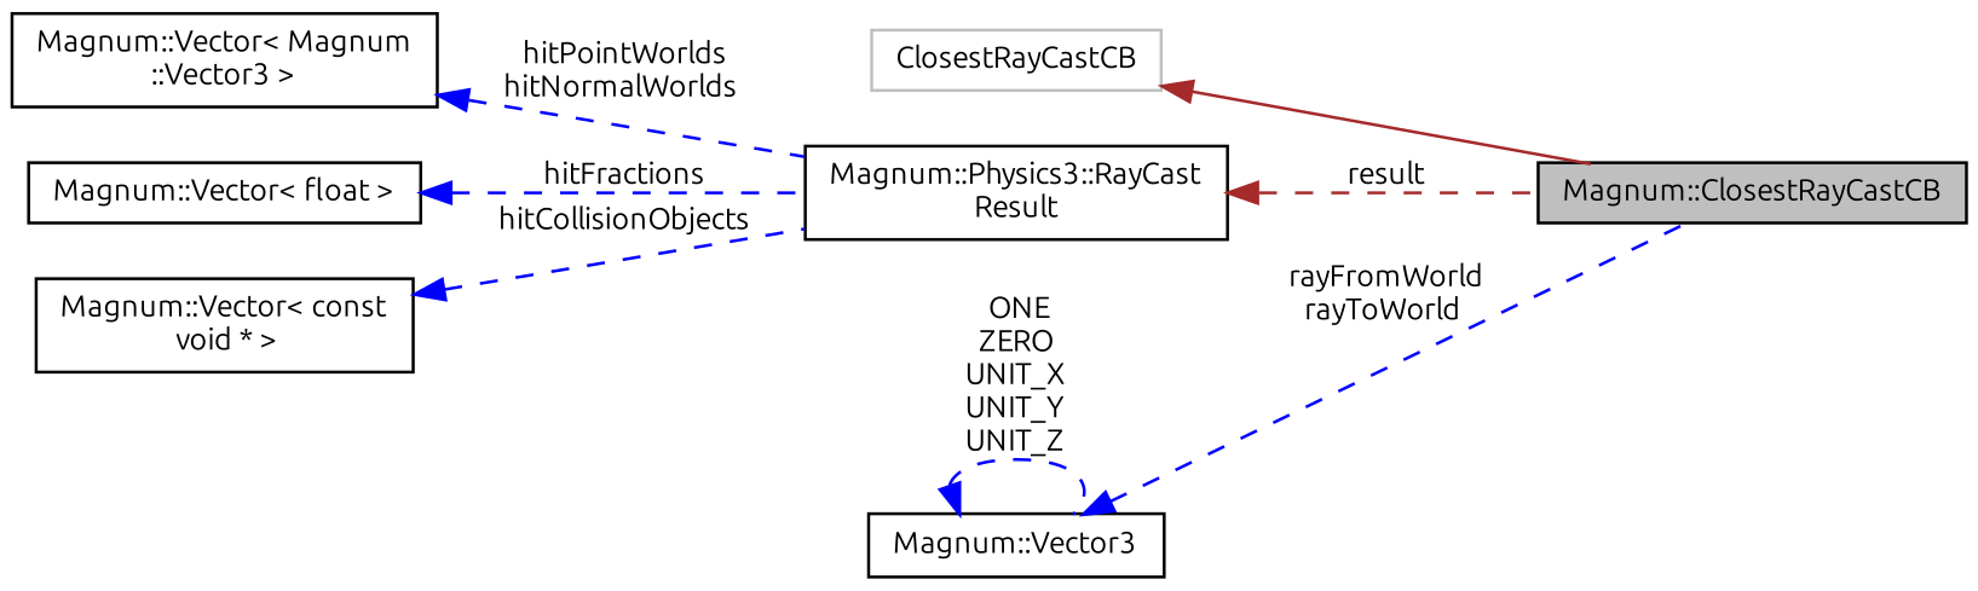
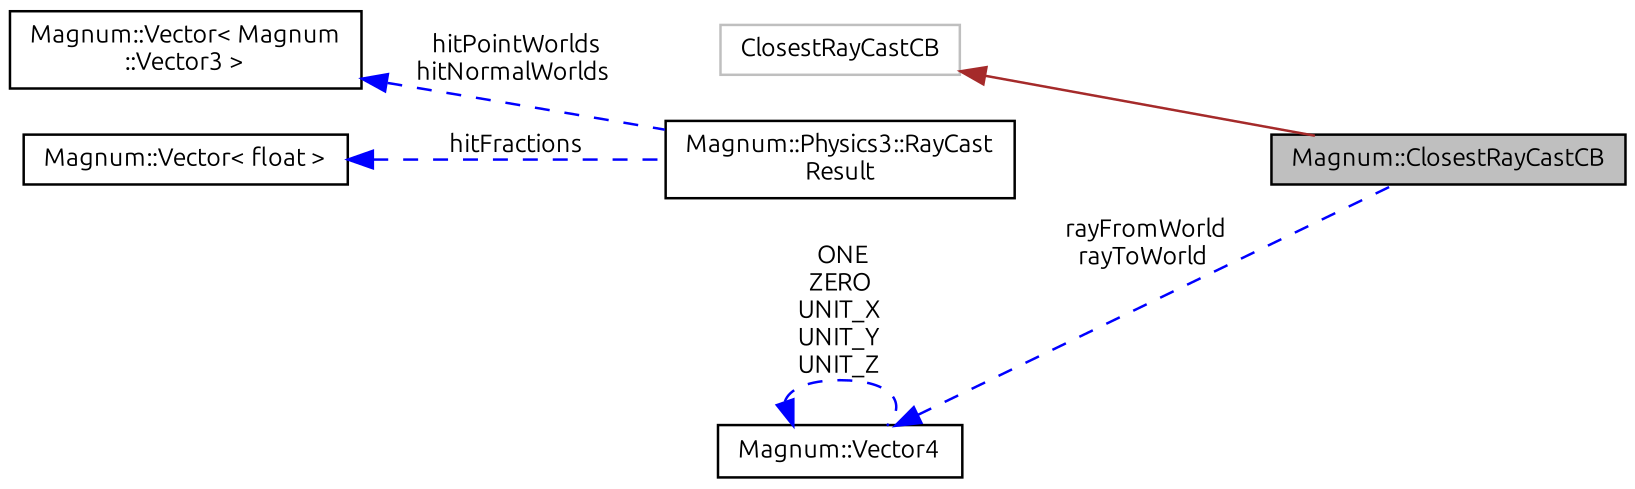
  digraph {
    fontname=Ubuntu
    rankdir=LR
    node [color=black fillcolor=white fontname=Ubuntu fontsize=10 shape=record style=filled]
    edge [color=blue dir=back fontname=Ubuntu fontsize=10 labelfontname=Helvetica labelfontsize=10 style=dashed]
    n1 [fillcolor=grey75 fontcolor=black height=0.2 label="Magnum::ClosestRayCastCB" width=0.4]
    n2 [color=grey75 height=0.2 label=ClosestRayCastCB width=0.4]
    n3 [height=0.2 label="Magnum::Physics3::RayCast\lResult" width=0.4]
-   n4 [height=0.2 label="Magnum::Vector3" width=0.4]
+   n4 [height=0.2 label="Magnum::Vector4" width=0.4]
    n5 [height=0.2 label="Magnum::Vector\< Magnum\l::Vector3 \>" width=0.4]
    n6 [height=0.2 label="Magnum::Vector\< float \>" width=0.4]
-   n7 [height=0.2 label="Magnum::Vector\< const\l void * \>" width=0.4]
    n2 -> n1 [color=brown style=solid]
-   n3 -> n1 [color=brown label=" result"]
    n4 -> n1 [label=" rayFromWorld\nrayToWorld"]
    n4 -> n4 [label=" ONE\nZERO\nUNIT_X\nUNIT_Y\nUNIT_Z"]
    n5 -> n3 [label=" hitPointWorlds\nhitNormalWorlds"]
    n6 -> n3 [label=" hitFractions"]
-   n7 -> n3 [label=" hitCollisionObjects"]
  }
